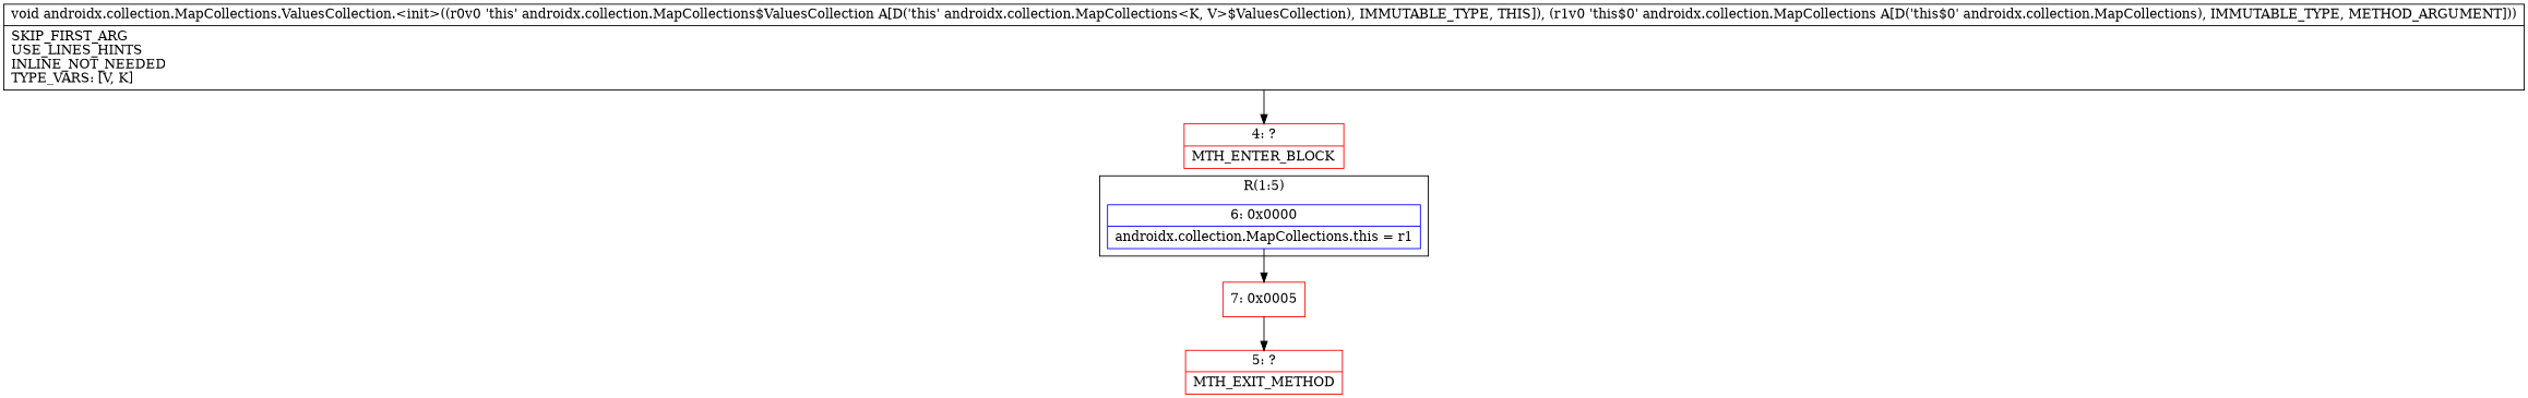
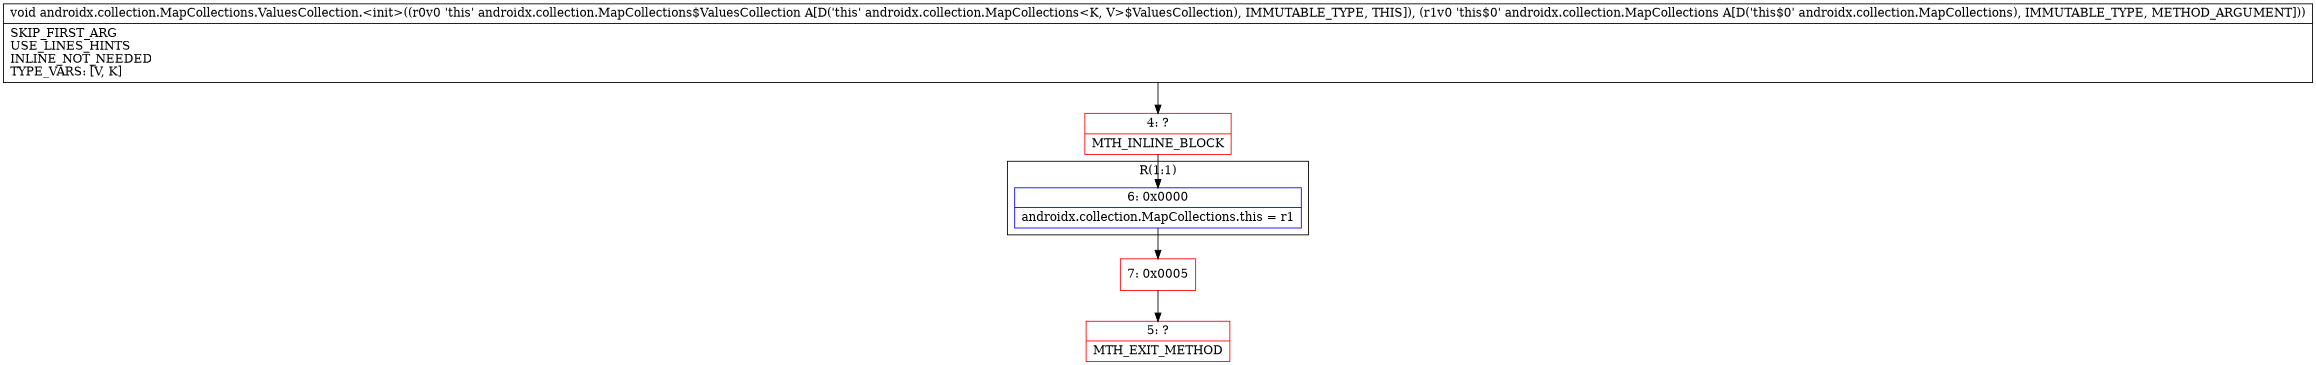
  digraph {
    node [color=red shape=record]
    n1 [color=blue label="{6\:\ 0x0000|androidx.collection.MapCollections.this = r1\l}"]
    n2 [label="{7\:\ 0x0005}"]
    n3 [label="{5\:\ ?|MTH_EXIT_METHOD\l}"]
-   n4 [label="{4\:\ ?|MTH_ENTER_BLOCK\l}"]
+   n4 [label="{4\:\ ?|MTH_INLINE_BLOCK\l}"]
    n5 [label="{void androidx.collection.MapCollections.ValuesCollection.\<init\>((r0v0 'this' androidx.collection.MapCollections$ValuesCollection A[D('this' androidx.collection.MapCollections\<K, V\>$ValuesCollection), IMMUTABLE_TYPE, THIS]), (r1v0 'this$0' androidx.collection.MapCollections A[D('this$0' androidx.collection.MapCollections), IMMUTABLE_TYPE, METHOD_ARGUMENT]))  | SKIP_FIRST_ARG\lUSE_LINES_HINTS\lINLINE_NOT_NEEDED\lTYPE_VARS: [V, K]\l}" color=""]
    subgraph cluster_1 {
-     label="R(1:5)"
+     label="R(1:1)"
      n1
    }
    n1 -> n2
    n2 -> n3
+   n4 -> n1
    n5 -> n4
  }
